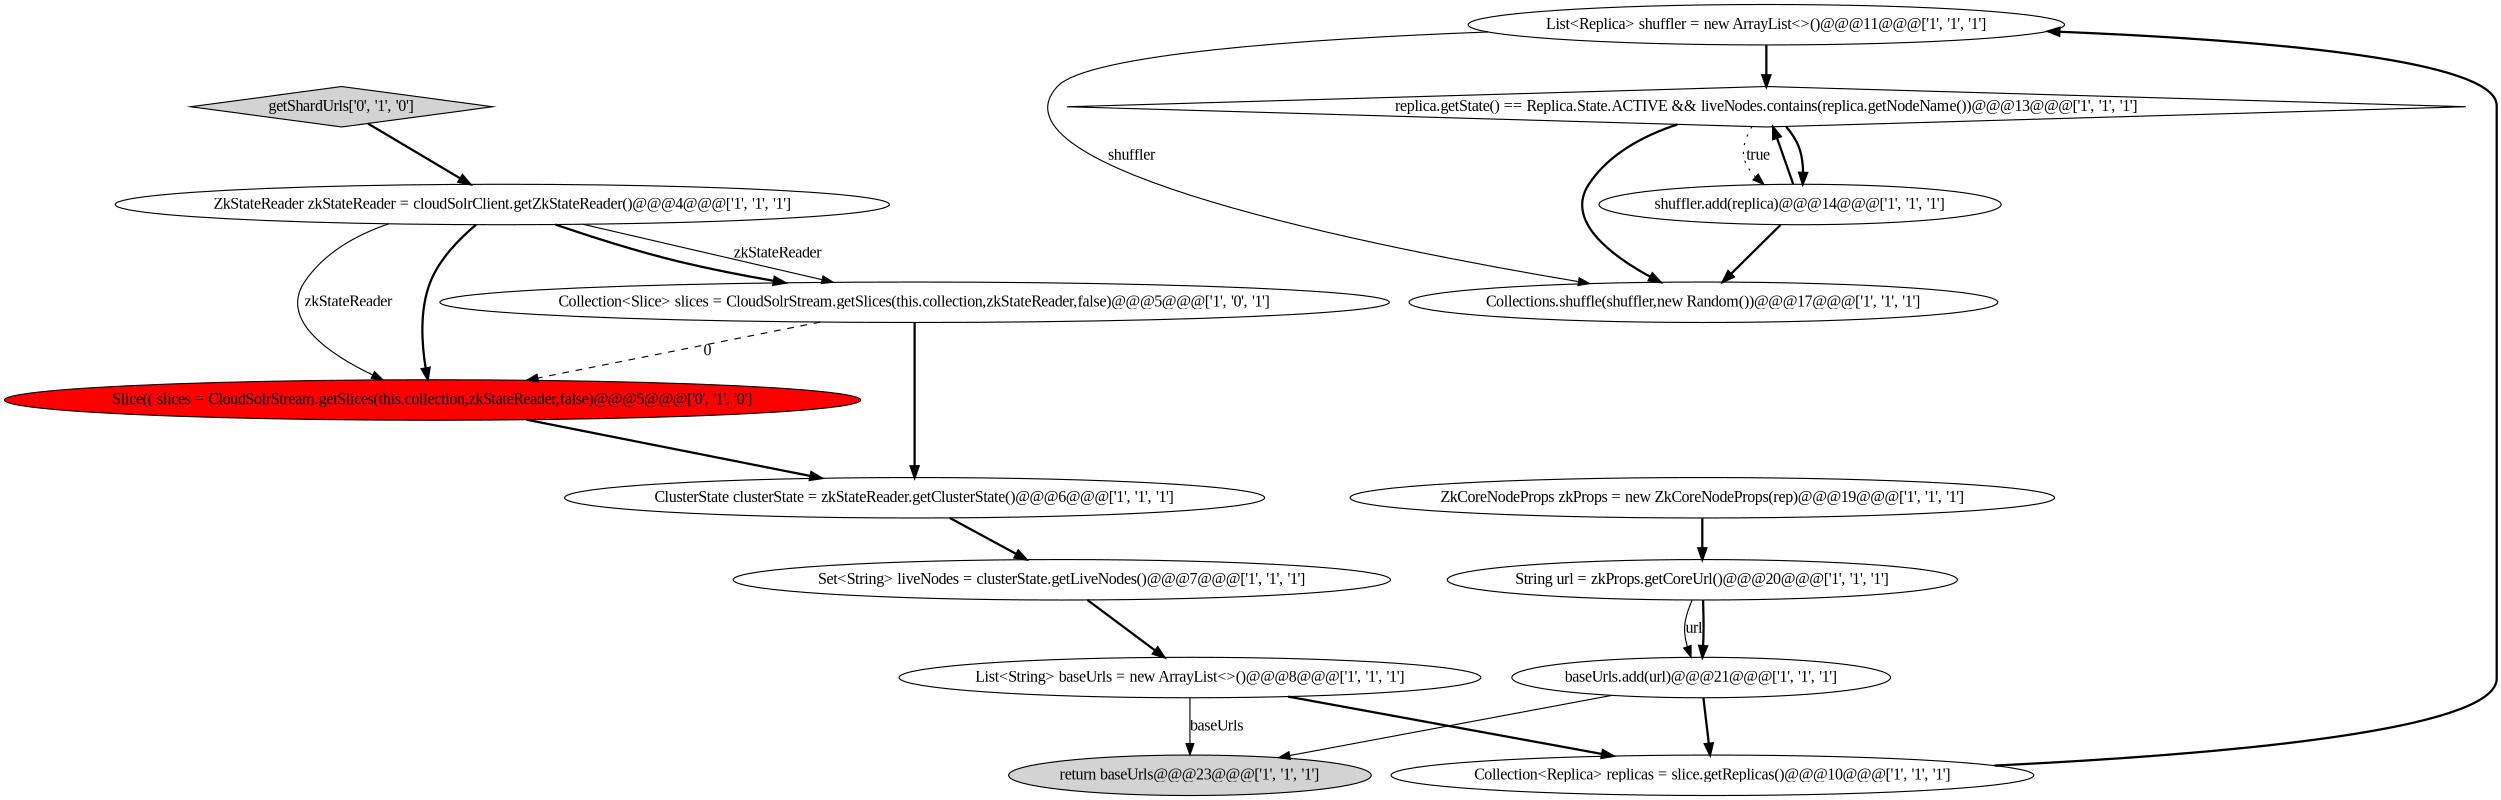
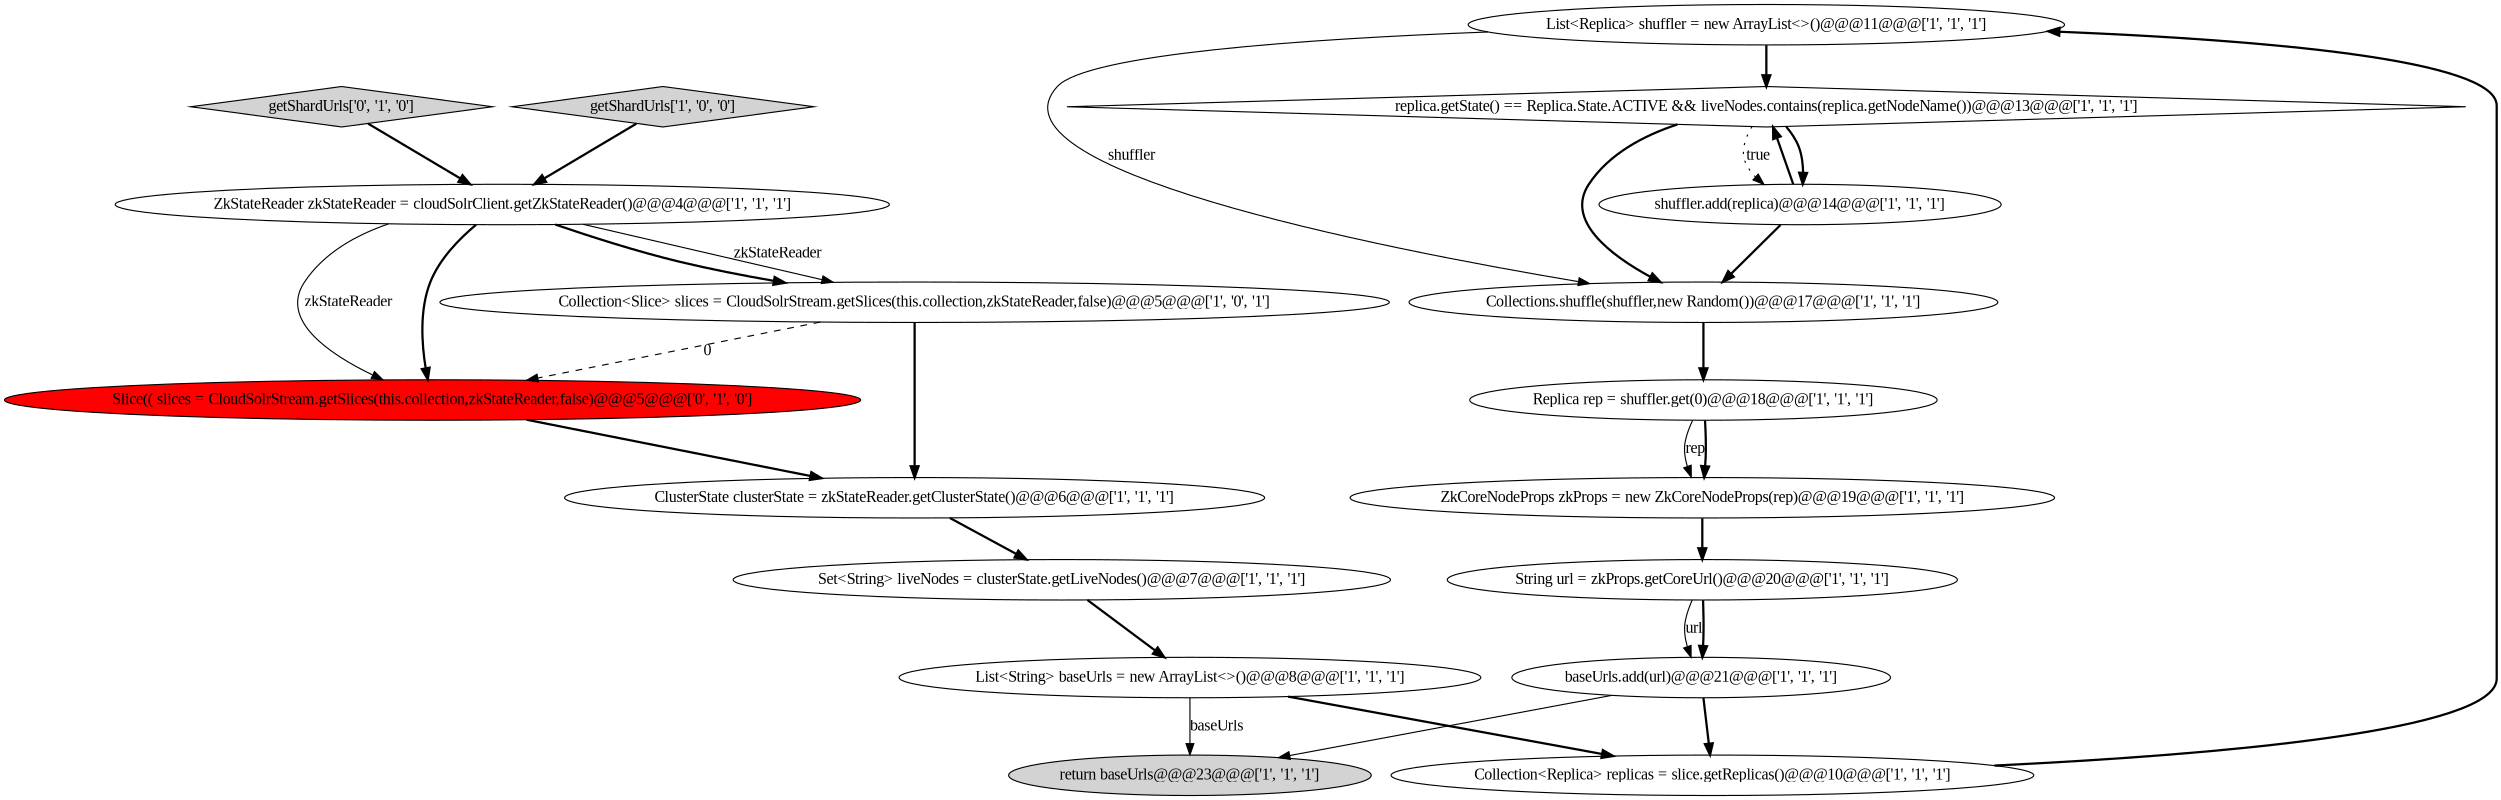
  digraph {
    fontname="Liberation Serif"
    node [fillcolor=white fontname="Liberation Serif" shape=ellipse style=filled]
    edge [fontname="Liberation Serif" style=bold]
    n1 [label="List<Replica> shuffler = new ArrayList<>()@@@11@@@['1', '1', '1']"]
    n2 [label="replica.getState() == Replica.State.ACTIVE && liveNodes.contains(replica.getNodeName())@@@13@@@['1', '1', '1']" shape=diamond]
    n3 [label="Collections.shuffle(shuffler,new Random())@@@17@@@['1', '1', '1']"]
    n4 [label="shuffler.add(replica)@@@14@@@['1', '1', '1']"]
+   n5 [label="Replica rep = shuffler.get(0)@@@18@@@['1', '1', '1']"]
    n6 [label="ClusterState clusterState = zkStateReader.getClusterState()@@@6@@@['1', '1', '1']"]
    n7 [label="Set<String> liveNodes = clusterState.getLiveNodes()@@@7@@@['1', '1', '1']"]
    n8 [label="List<String> baseUrls = new ArrayList<>()@@@8@@@['1', '1', '1']"]
    n9 [label="ZkCoreNodeProps zkProps = new ZkCoreNodeProps(rep)@@@19@@@['1', '1', '1']"]
    n10 [label="String url = zkProps.getCoreUrl()@@@20@@@['1', '1', '1']"]
    n11 [label="baseUrls.add(url)@@@21@@@['1', '1', '1']"]
    n12 [fillcolor=lightgray label="return baseUrls@@@23@@@['1', '1', '1']"]
    n13 [label="Collection<Replica> replicas = slice.getReplicas()@@@10@@@['1', '1', '1']"]
    n14 [label="ZkStateReader zkStateReader = cloudSolrClient.getZkStateReader()@@@4@@@['1', '1', '1']"]
    n15 [label="Collection<Slice> slices = CloudSolrStream.getSlices(this.collection,zkStateReader,false)@@@5@@@['1', '0', '1']"]
    n16 [fillcolor=red label="Slice(( slices = CloudSolrStream.getSlices(this.collection,zkStateReader,false)@@@5@@@['0', '1', '0']"]
    n17 [fillcolor=lightgray label="getShardUrls['0', '1', '0']" shape=diamond]
+   n18 [fillcolor=lightgray label="getShardUrls['1', '0', '0']" shape=diamond]
    n1 -> n2
    n1 -> n3 [label=shuffler style=solid]
    n2 -> n3
    n2 -> n4
    n2 -> n4 [label=true style=dotted]
+   n3 -> n5
    n4 -> n2
    n4 -> n3
+   n5 -> n9 [label=rep style=solid]
+   n5 -> n9
    n6 -> n7
    n7 -> n8
    n8 -> n12 [label=baseUrls style=solid]
    n8 -> n13
    n9 -> n10
    n10 -> n11 [label=url style=solid]
    n10 -> n11
    n11 -> n12 [style=solid]
    n11 -> n13
    n13 -> n1
    n14 -> n15 [label=zkStateReader style=solid]
    n14 -> n15
    n14 -> n16 [label=zkStateReader style=solid]
    n14 -> n16
    n15 -> n6
    n15 -> n16 [label=0 style=dashed]
    n16 -> n6
    n17 -> n14
+   n18 -> n14
  }
